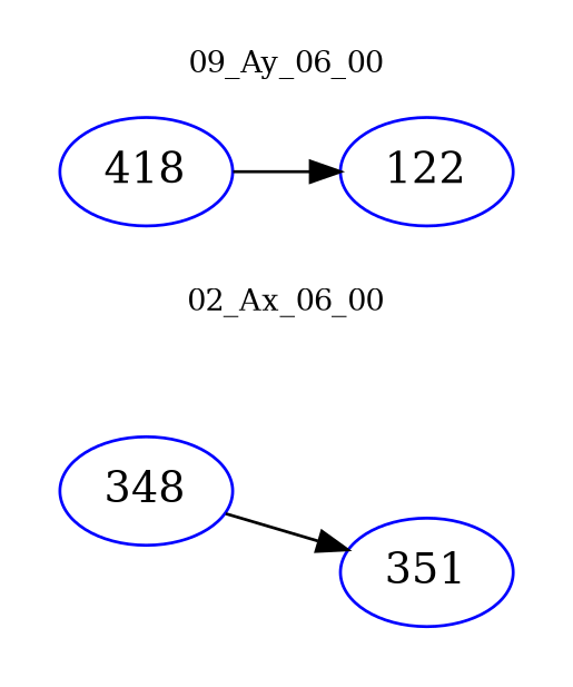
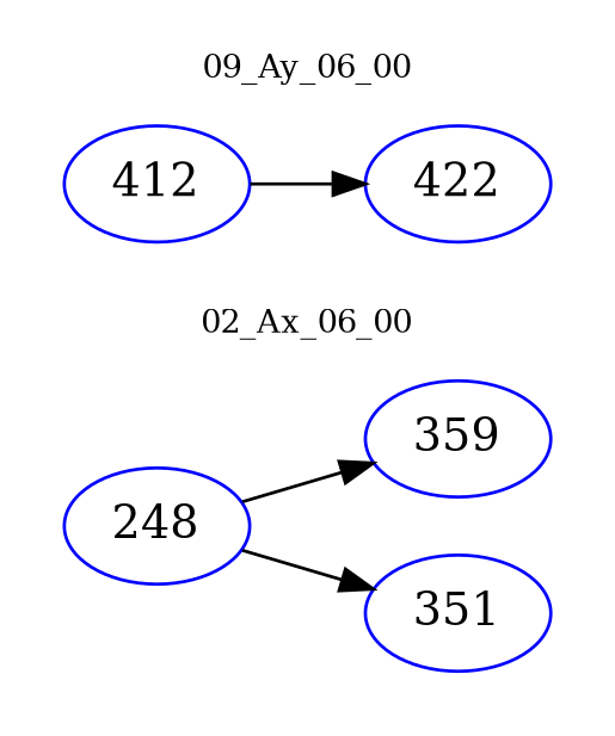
  digraph {
    rankdir=LR
    node [color=blue]
    edge [color=black]
-   n1 [label=348]
+   n1 [label=248]
    n2 [label=351]
-   n4 [label=418]
-   n5 [label=122]
+   n3 [label=359]
+   n4 [label=412]
+   n5 [label=422]
    subgraph cluster_1 {
      color=white
      fontsize=10
      label="02_Ax_06_00"
      n1
      n2
+     n3
    }
    subgraph cluster_2 {
      color=white
      fontsize=10
      label="09_Ay_06_00"
      n4
      n5
    }
    n1 -> n2
+   n1 -> n3
    n4 -> n5
  }
